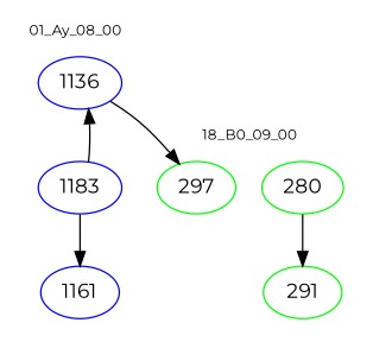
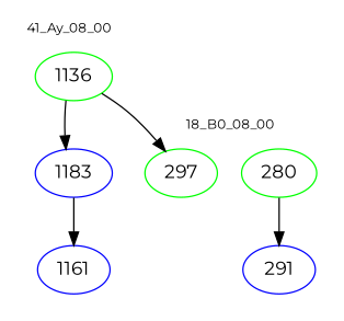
  digraph {
    fontname=Montserrat
    node [color=green fontname=Montserrat]
    edge [color=black fontname=Montserrat]
-   n1 [color=blue label=1136]
+   n1 [label=1136]
    n2 [color=blue label=1183]
    n3 [color=blue label=1161]
    n4 [label=280]
-   n5 [label=291]
+   n5 [color=blue label=291]
    n6 [label=297]
    subgraph cluster_1 {
      color=white
      fontsize=10
-     label="01_Ay_08_00"
+     label="41_Ay_08_00"
      n1
      n2
      n3
    }
    subgraph cluster_2 {
      color=white
      fontsize=10
-     label="18_B0_09_00"
+     label="18_B0_08_00"
      n4
      n5
      n6
    }
-   n2 -> n1
+   n1 -> n2
    n1 -> n6
    n2 -> n3
    n4 -> n5
  }
